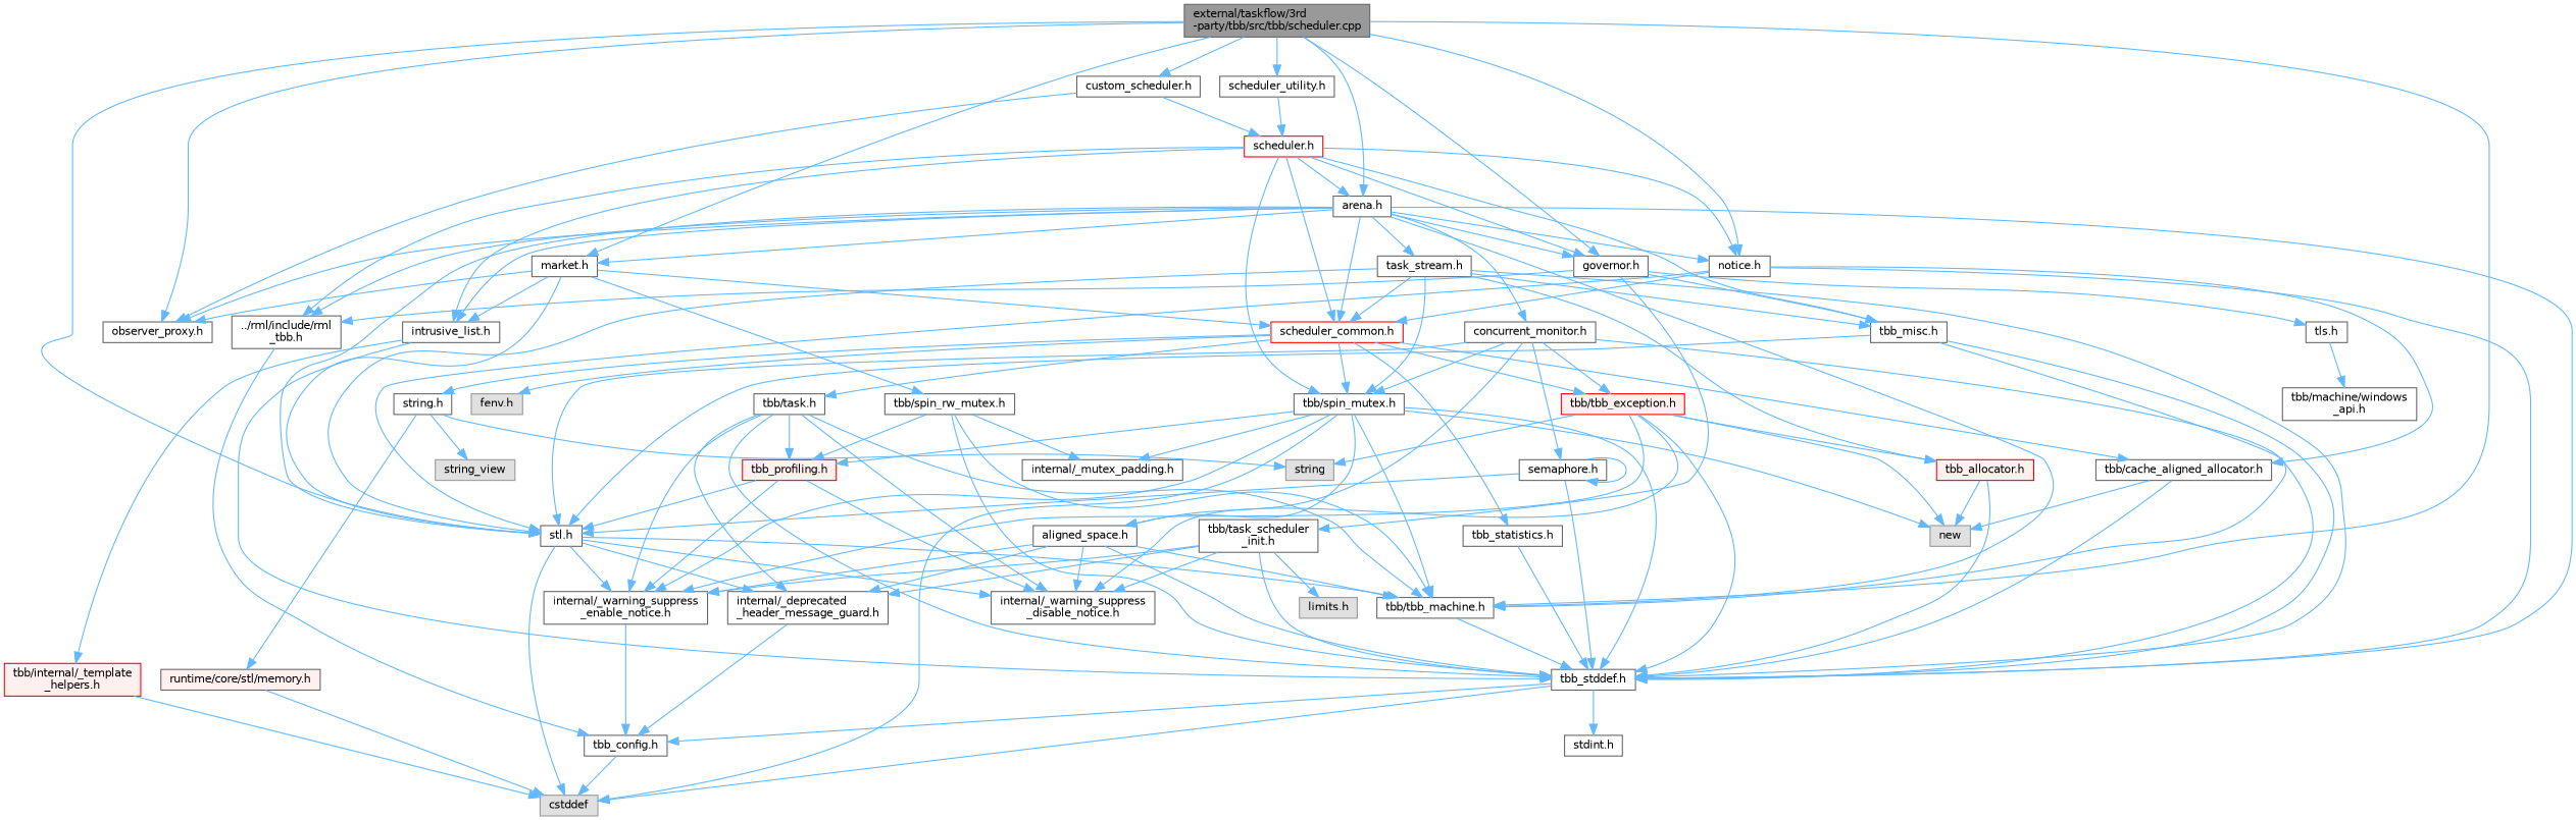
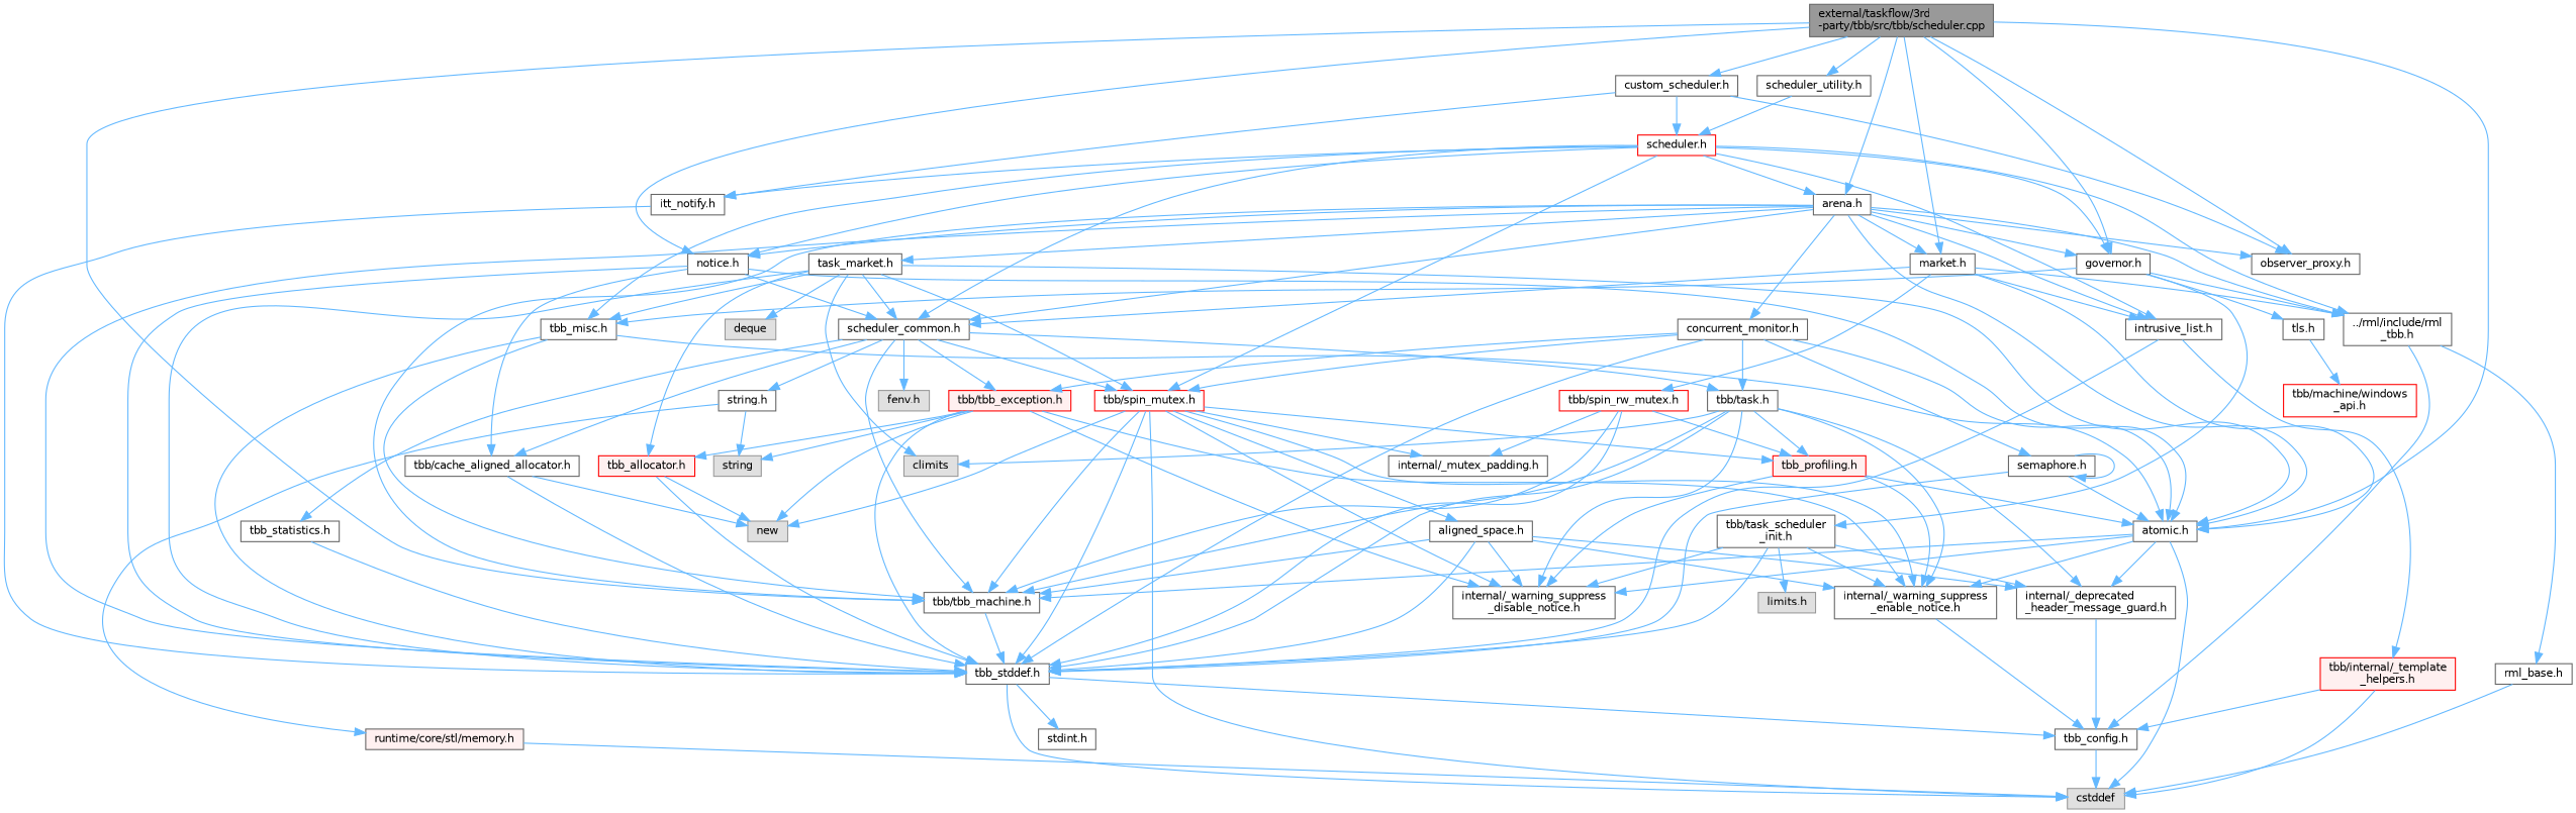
  digraph {
    node [color=grey40 fillcolor=white fontname=Helvetica fontsize=10 shape=box style=filled]
    edge [color=steelblue1 fontname=Helvetica fontsize=10 labelfontname=Helvetica labelfontsize=10 style=solid]
    n1 [color=gray40 fillcolor=grey60 fontcolor=black height=0.2 label="external/taskflow/3rd\l-party/tbb/src/tbb/scheduler.cpp" width=0.4]
    n2 [height=0.2 label="custom_scheduler.h" width=0.4]
    n3 [height=0.2 label="tbb/tbb_machine.h" width=0.4]
-   n4 [height=0.2 label="stl.h" width=0.4]
+   n4 [height=0.2 label="atomic.h" width=0.4]
    n5 [height=0.2 label="notice.h" width=0.4]
    n6 [height=0.2 label="arena.h" width=0.4]
    n7 [height=0.2 label="observer_proxy.h" width=0.4]
    n8 [height=0.2 label="market.h" width=0.4]
    n9 [height=0.2 label="governor.h" width=0.4]
    n10 [height=0.2 label="scheduler_utility.h" width=0.4]
    n11 [color=red height=0.2 label="scheduler.h" width=0.4]
+   n12 [height=0.2 label="itt_notify.h" width=0.4]
    n13 [height=0.2 label="tbb_stddef.h" width=0.4]
    n14 [color=grey60 fillcolor="#E0E0E0" height=0.2 label=cstddef width=0.4]
    n15 [height=0.2 label="internal/_deprecated\l_header_message_guard.h" width=0.4]
    n16 [height=0.2 label="internal/_warning_suppress\l_enable_notice.h" width=0.4]
    n17 [height=0.2 label="internal/_warning_suppress\l_disable_notice.h" width=0.4]
-   n18 [color=red height=0.2 label="scheduler_common.h" width=0.4]
+   n18 [height=0.2 label="scheduler_common.h" width=0.4]
    n19 [height=0.2 label="tbb/cache_aligned_allocator.h" width=0.4]
    n20 [height=0.2 label="../rml/include/rml\l_tbb.h" width=0.4]
    n21 [height=0.2 label="intrusive_list.h" width=0.4]
-   n22 [height=0.2 label="task_stream.h" width=0.4]
+   n22 [height=0.2 label="task_market.h" width=0.4]
    n23 [height=0.2 label="concurrent_monitor.h" width=0.4]
-   n24 [height=0.2 label="tbb/spin_rw_mutex.h" width=0.4]
+   n24 [color=red height=0.2 label="tbb/spin_rw_mutex.h" width=0.4]
    n25 [height=0.2 label="tbb_misc.h" width=0.4]
    n26 [height=0.2 label="tbb/task_scheduler\l_init.h" width=0.4]
    n27 [height=0.2 label="tls.h" width=0.4]
-   n28 [height=0.2 label="tbb/spin_mutex.h" width=0.4]
+   n28 [color=red height=0.2 label="tbb/spin_mutex.h" width=0.4]
    n29 [height=0.2 label="string.h" width=0.4]
    n30 [height=0.2 label="tbb_statistics.h" width=0.4]
    n31 [height=0.2 label="tbb/task.h" width=0.4]
    n32 [color=red fillcolor="#FFF0F0" height=0.2 label="tbb/tbb_exception.h" width=0.4]
    n33 [color=grey60 fillcolor="#E0E0E0" height=0.2 label="fenv.h" width=0.4]
    n34 [color=grey60 fillcolor="#E0E0E0" height=0.2 label=new width=0.4]
    n35 [color=red fillcolor="#FFF0F0" height=0.2 label="tbb_profiling.h" width=0.4]
    n36 [height=0.2 label="aligned_space.h" width=0.4]
    n37 [height=0.2 label="internal/_mutex_padding.h" width=0.4]
    n38 [height=0.2 label="tbb_config.h" width=0.4]
+   n39 [height=0.2 label="rml_base.h" width=0.4]
    n40 [color=red fillcolor="#FFF0F0" height=0.2 label="tbb/internal/_template\l_helpers.h" width=0.4]
    n41 [color=grey60 fillcolor="#E0E0E0" height=0.2 label=string width=0.4]
-   n42 [color=grey60 fillcolor="#E0E0E0" height=0.2 label=string_view width=0.4]
    n43 [fillcolor="#FFF0F0" height=0.2 label="runtime/core/stl/memory.h" width=0.4]
+   n44 [color=grey60 fillcolor="#E0E0E0" height=0.2 label=climits width=0.4]
    n45 [color=red fillcolor="#FFF0F0" height=0.2 label="tbb_allocator.h" width=0.4]
    n46 [height=0.2 label="stdint.h" width=0.4]
+   n47 [color=grey60 fillcolor="#E0E0E0" height=0.2 label=deque width=0.4]
    n48 [height=0.2 label="semaphore.h" width=0.4]
    n49 [color=grey60 fillcolor="#E0E0E0" height=0.2 label="limits.h" width=0.4]
-   n50 [height=0.2 label="tbb/machine/windows\l_api.h" width=0.4]
+   n50 [color=red height=0.2 label="tbb/machine/windows\l_api.h" width=0.4]
    n1 -> n2
    n1 -> n3
    n1 -> n4
    n1 -> n5
    n1 -> n6
    n1 -> n7
    n1 -> n8
    n1 -> n9
    n1 -> n10
    n2 -> n7
    n2 -> n11
+   n2 -> n12
    n3 -> n13
    n4 -> n3
    n4 -> n14
    n4 -> n15
    n4 -> n16
    n4 -> n17
    n5 -> n4
    n5 -> n13
    n5 -> n18
    n5 -> n19
    n6 -> n3
    n6 -> n4
    n6 -> n5
    n6 -> n7
    n6 -> n8
    n6 -> n9
    n6 -> n13
    n6 -> n18
    n6 -> n20
    n6 -> n21
    n6 -> n22
    n6 -> n23
    n8 -> n4
    n8 -> n18
-   n8 -> n7
+   n8 -> n20
    n8 -> n21
    n8 -> n24
    n9 -> n20
    n9 -> n25
    n9 -> n26
    n9 -> n27
    n10 -> n11
    n11 -> n5
    n11 -> n6
    n11 -> n9
+   n11 -> n12
    n11 -> n18
    n11 -> n20
    n11 -> n21
    n11 -> n25
    n11 -> n28
+   n12 -> n13
    n13 -> n14
    n13 -> n38
    n13 -> n46
    n15 -> n38
    n16 -> n38
+   n18 -> n3
    n18 -> n19
    n18 -> n28
    n18 -> n29
    n18 -> n30
    n18 -> n31
    n18 -> n32
    n18 -> n33
    n19 -> n13
    n19 -> n34
    n20 -> n38
+   n20 -> n39
    n21 -> n13
    n21 -> n40
    n22 -> n4
    n22 -> n13
    n22 -> n18
    n22 -> n25
    n22 -> n28
+   n22 -> n44
    n22 -> n45
+   n22 -> n47
    n23 -> n4
    n23 -> n13
    n23 -> n28
    n23 -> n32
-   n23 -> n36
+   n23 -> n31
    n23 -> n48
    n24 -> n3
    n24 -> n13
    n24 -> n35
    n24 -> n37
    n25 -> n3
    n25 -> n4
    n25 -> n13
    n26 -> n13
    n26 -> n15
    n26 -> n16
    n26 -> n17
    n26 -> n49
    n27 -> n50
    n28 -> n3
    n28 -> n13
    n28 -> n14
    n28 -> n16
+   n28 -> n17
    n28 -> n34
    n28 -> n35
    n28 -> n36
    n28 -> n37
    n29 -> n41
-   n29 -> n42
    n29 -> n43
    n30 -> n13
    n31 -> n3
    n31 -> n13
    n31 -> n15
    n31 -> n16
    n31 -> n17
    n31 -> n35
+   n31 -> n44
    n32 -> n13
    n32 -> n16
    n32 -> n17
    n32 -> n34
    n32 -> n41
    n32 -> n45
    n35 -> n4
    n35 -> n16
    n35 -> n17
    n36 -> n3
    n36 -> n13
    n36 -> n15
    n36 -> n16
    n36 -> n17
    n38 -> n14
+   n39 -> n14
    n40 -> n14
+   n40 -> n38
    n43 -> n14
    n45 -> n13
    n45 -> n34
    n48 -> n4
    n48 -> n13
    n48 -> n48
  }
